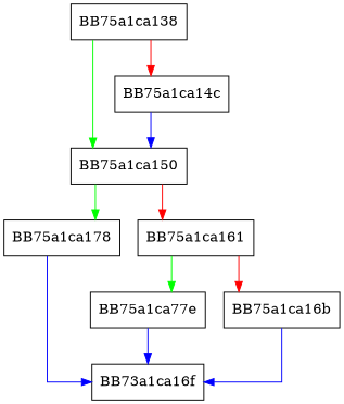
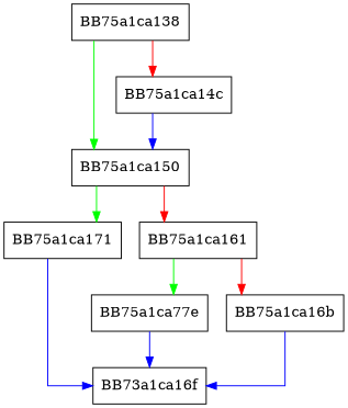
  digraph {
    splines=ortho
    node [shape=box]
    edge [color=blue]
    BB75a1ca138
    BB75a1ca150
    BB75a1ca14c
-   BB75a1ca178
+   BB75a1ca178 [label=BB75a1ca171]
    BB75a1ca161
    n6 [label=BB73a1ca16f]
    n7 [label=BB75a1ca77e]
    BB75a1ca16b
    BB75a1ca138 -> BB75a1ca150 [color=green]
    BB75a1ca138 -> BB75a1ca14c [color=red]
    BB75a1ca150 -> BB75a1ca178 [color=green]
    BB75a1ca150 -> BB75a1ca161 [color=red]
    BB75a1ca14c -> BB75a1ca150
    BB75a1ca178 -> n6
    BB75a1ca161 -> n7 [color=green]
    BB75a1ca161 -> BB75a1ca16b [color=red]
    n7 -> n6
    BB75a1ca16b -> n6
  }
